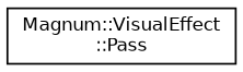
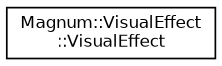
  digraph {
    rankdir=TB
-   n1 [color=black fillcolor=white fontname=Helvetica fontsize=10 height=0.2 label="Magnum::VisualEffect\l::Pass" shape=record style=filled width=0.4]
+   n1 [color=black fillcolor=white fontname=Helvetica fontsize=10 height=0.2 label="Magnum::VisualEffect\l::VisualEffect" shape=record style=filled width=0.4]
  }
